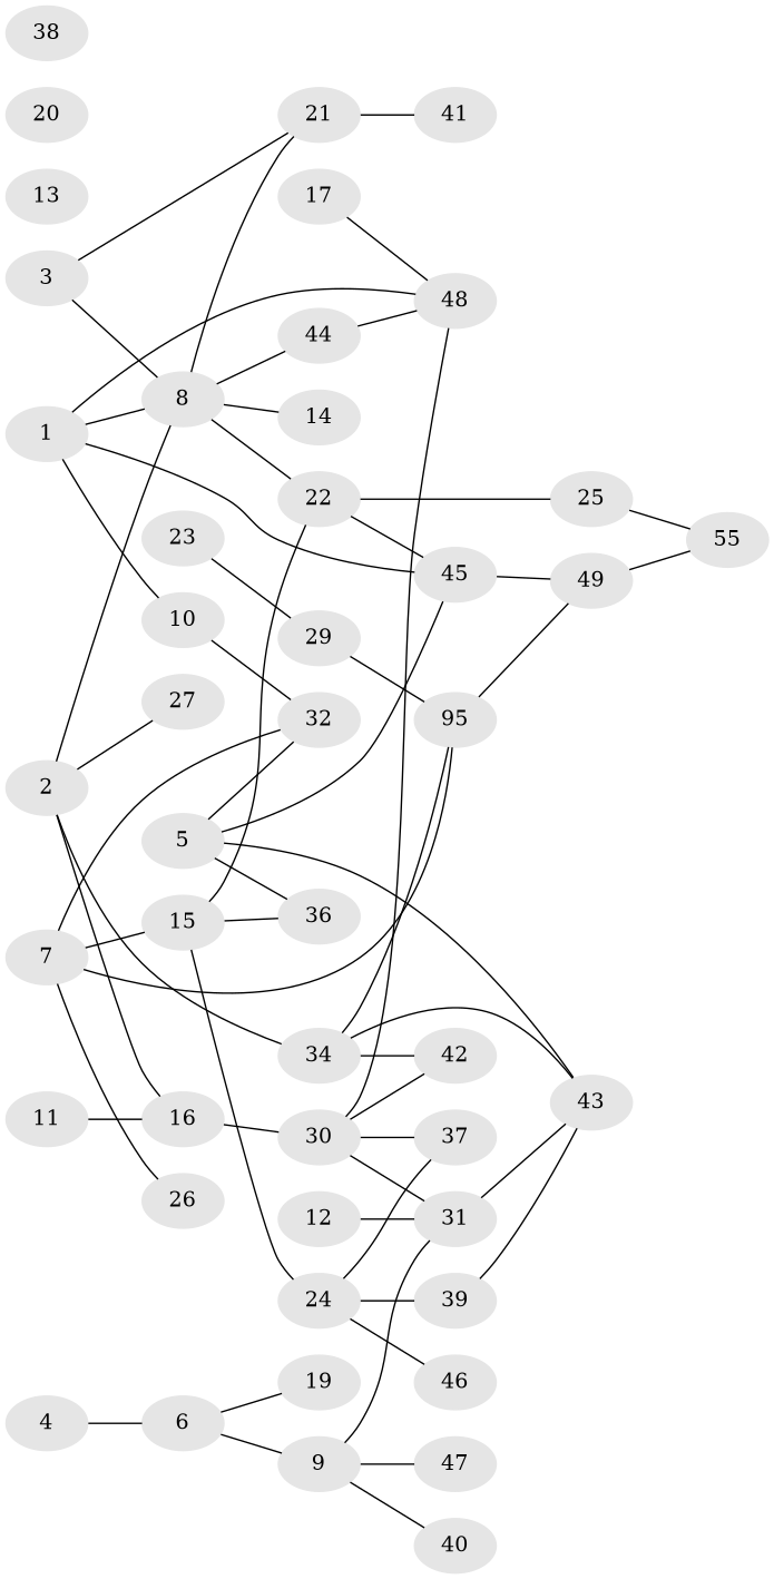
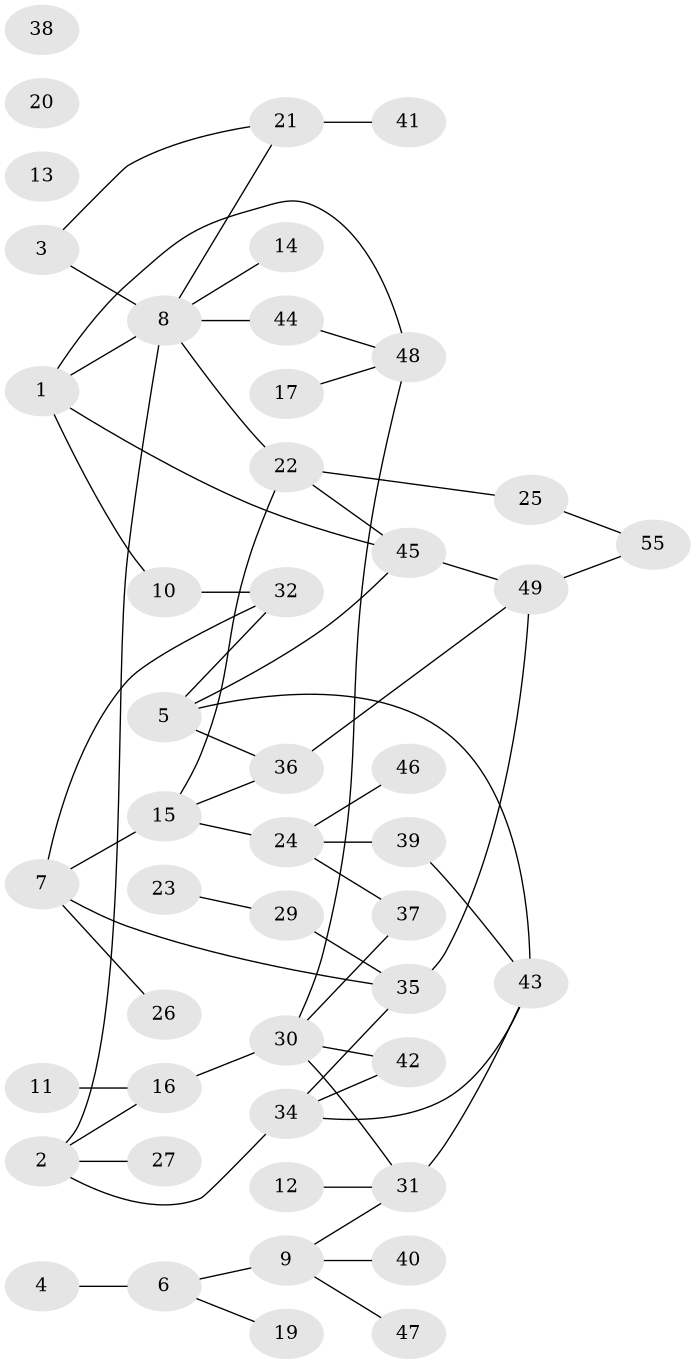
  graph {
    rankdir=LR
    node [color=gray90 style=filled]
    1
    8
    10
    45
    48
    21
    14
    22
    44
    32
    49
    2
    16
    27
    34
    30
    43
-   35 [label=95]
+   35
    42
    3
    41
    4
    6
    9
    19
    5
    36
    31
    40
    47
    7
    15
    26
    24
    25
    11
    12
    13
    46
    37
    39
    17
    20
    n44 [label=55]
    23
    29
    38
    1 -- 8
    1 -- 10
    1 -- 45
    1 -- 48
    8 -- 21
    8 -- 14
    8 -- 22
    8 -- 44
    10 -- 32
    45 -- 49
    21 -- 41
    22 -- 45
    22 -- 25
    44 -- 48
    49 -- n44
    2 -- 8
    2 -- 16
    2 -- 27
    2 -- 34
    16 -- 30
    34 -- 43
    34 -- 35
    34 -- 42
    30 -- 48
    30 -- 42
    30 -- 31
    30 -- 37
    35 -- 49
    3 -- 8
    3 -- 21
    4 -- 6
    6 -- 9
    6 -- 19
    9 -- 31
    9 -- 40
    9 -- 47
    5 -- 45
    5 -- 32
    5 -- 43
    5 -- 36
+   36 -- 49
    31 -- 43
    7 -- 32
    7 -- 35
    7 -- 15
    7 -- 26
    15 -- 22
    15 -- 36
    15 -- 24
    24 -- 46
    24 -- 37
    24 -- 39
    25 -- n44
    11 -- 16
    12 -- 31
    39 -- 43
    17 -- 48
    23 -- 29
    29 -- 35
  }
